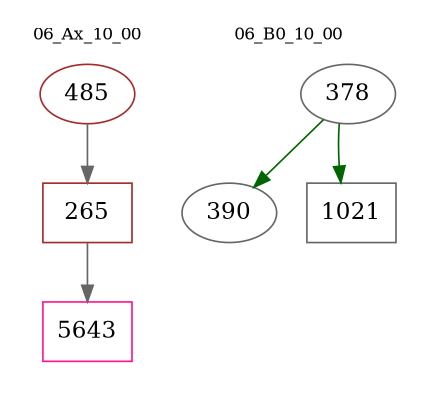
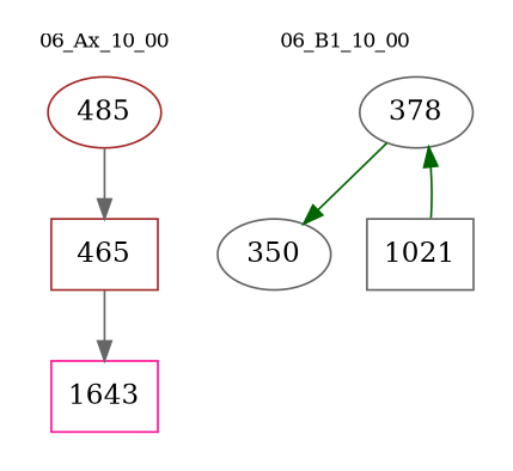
  digraph {
    node [color=gray40 shape=box]
    edge [color=gray40]
-   n1 [color=brown label=265]
+   n1 [color=brown label=465]
    n2 [color=brown label=485 shape=ellipse]
-   n3 [color=deeppink label=5643]
+   n3 [color=deeppink label=1643]
    n4 [label=378 shape=ellipse]
-   n5 [label=390 shape=ellipse]
+   n5 [label=350 shape=ellipse]
    n6 [label=1021]
    subgraph cluster_1 {
      color=white
      fontsize=10
      label="06_Ax_10_00"
      n1
      n2
      n3
    }
    subgraph cluster_2 {
      color=white
      fontsize=10
-     label="06_B0_10_00"
+     label="06_B1_10_00"
      n4
      n5
      n6
    }
    n1 -> n3
    n2 -> n1
    n4 -> n5 [color=darkgreen]
-   n4 -> n6 [color=darkgreen]
+   n6 -> n4 [color=darkgreen]
  }
